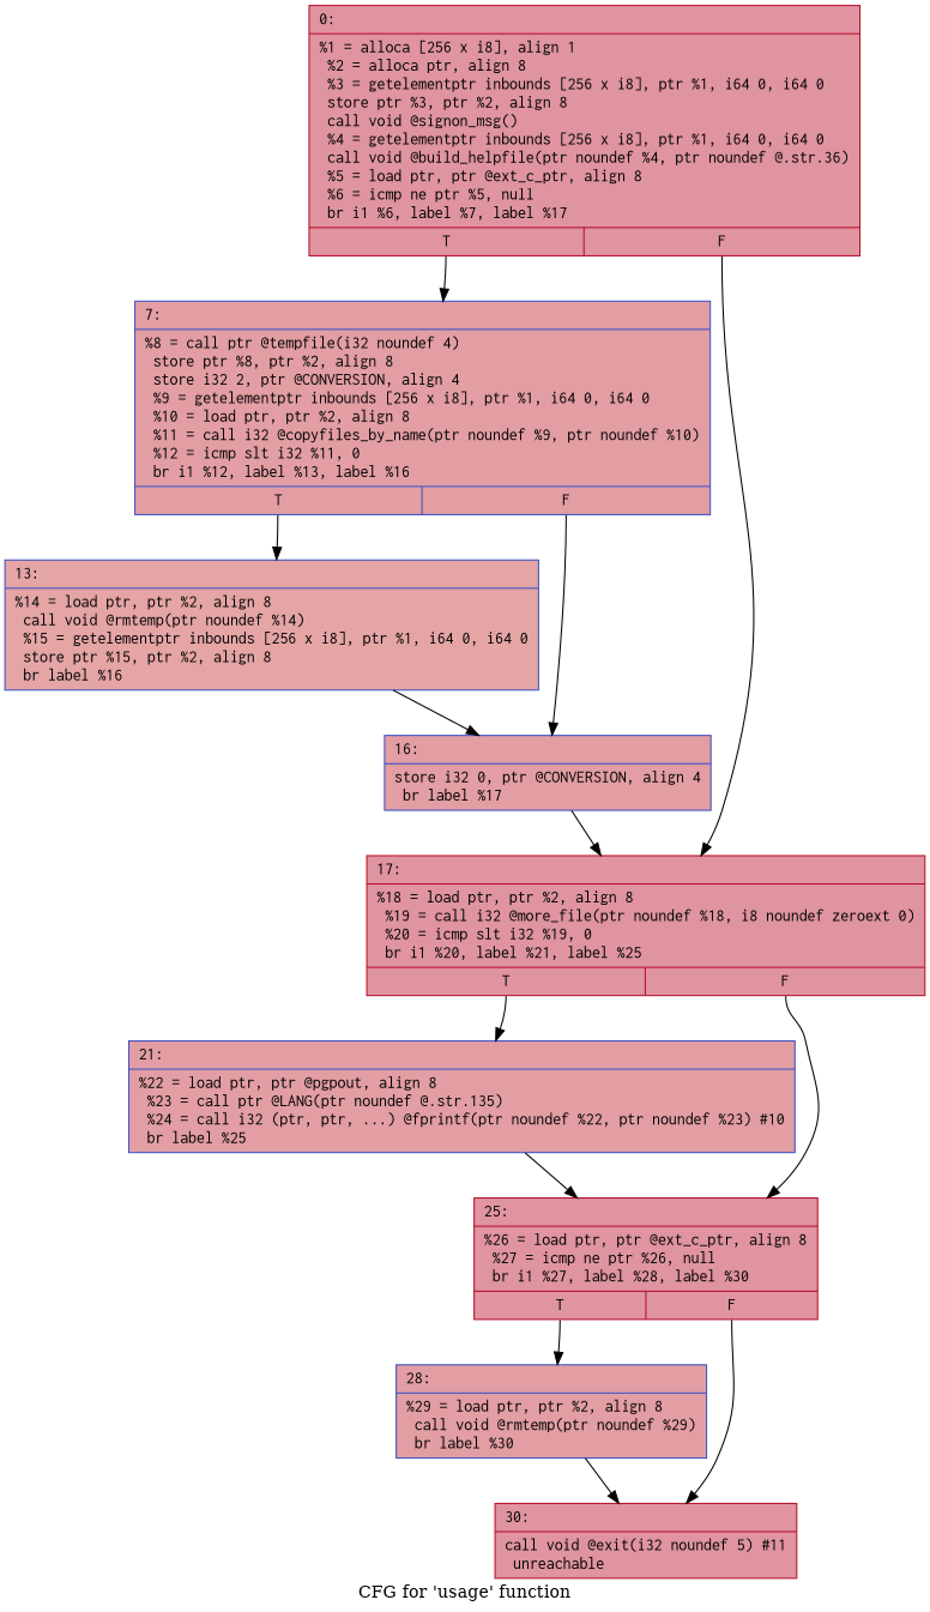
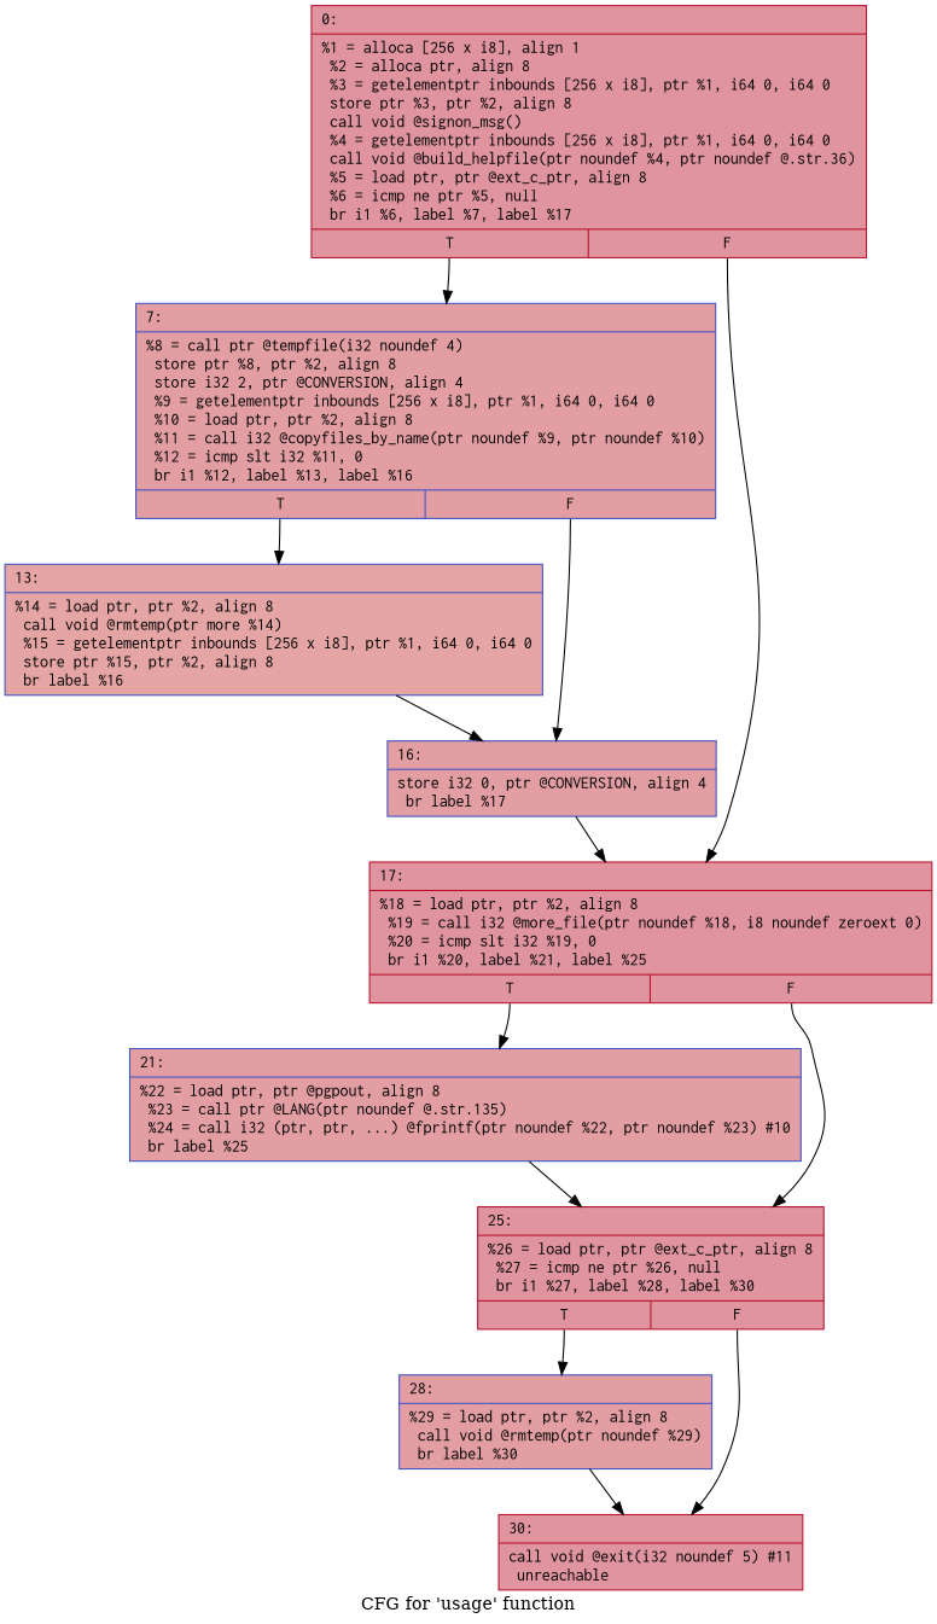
  digraph {
    label="CFG for 'usage' function"
    node [color="#3d50c3ff" fillcolor="#b70d2870" fontname=Courier shape=record style=filled]
    n1 [color="#b70d28ff" label="{0:\l|  %1 = alloca [256 x i8], align 1\l  %2 = alloca ptr, align 8\l  %3 = getelementptr inbounds [256 x i8], ptr %1, i64 0, i64 0\l  store ptr %3, ptr %2, align 8\l  call void @signon_msg()\l  %4 = getelementptr inbounds [256 x i8], ptr %1, i64 0, i64 0\l  call void @build_helpfile(ptr noundef %4, ptr noundef @.str.36)\l  %5 = load ptr, ptr @ext_c_ptr, align 8\l  %6 = icmp ne ptr %5, null\l  br i1 %6, label %7, label %17\l|{<s0>T|<s1>F}}"]
    n2 [fillcolor="#be242e70" label="{7:\l|  %8 = call ptr @tempfile(i32 noundef 4)\l  store ptr %8, ptr %2, align 8\l  store i32 2, ptr @CONVERSION, align 4\l  %9 = getelementptr inbounds [256 x i8], ptr %1, i64 0, i64 0\l  %10 = load ptr, ptr %2, align 8\l  %11 = call i32 @copyfiles_by_name(ptr noundef %9, ptr noundef %10)\l  %12 = icmp slt i32 %11, 0\l  br i1 %12, label %13, label %16\l|{<s0>T|<s1>F}}"]
    n3 [color="#b70d28ff" label="{17:\l|  %18 = load ptr, ptr %2, align 8\l  %19 = call i32 @more_file(ptr noundef %18, i8 noundef zeroext 0)\l  %20 = icmp slt i32 %19, 0\l  br i1 %20, label %21, label %25\l|{<s0>T|<s1>F}}"]
-   n4 [fillcolor="#c5333470" label="{13:\l|  %14 = load ptr, ptr %2, align 8\l  call void @rmtemp(ptr noundef %14)\l  %15 = getelementptr inbounds [256 x i8], ptr %1, i64 0, i64 0\l  store ptr %15, ptr %2, align 8\l  br label %16\l}"]
+   n4 [fillcolor="#c5333470" label="{13:\l|  %14 = load ptr, ptr %2, align 8\l  call void @rmtemp(ptr more %14)\l  %15 = getelementptr inbounds [256 x i8], ptr %1, i64 0, i64 0\l  store ptr %15, ptr %2, align 8\l  br label %16\l}"]
    n5 [fillcolor="#be242e70" label="{16:\l|  store i32 0, ptr @CONVERSION, align 4\l  br label %17\l}"]
    n6 [fillcolor="#be242e70" label="{21:\l|  %22 = load ptr, ptr @pgpout, align 8\l  %23 = call ptr @LANG(ptr noundef @.str.135)\l  %24 = call i32 (ptr, ptr, ...) @fprintf(ptr noundef %22, ptr noundef %23) #10\l  br label %25\l}"]
    n7 [color="#b70d28ff" label="{25:\l|  %26 = load ptr, ptr @ext_c_ptr, align 8\l  %27 = icmp ne ptr %26, null\l  br i1 %27, label %28, label %30\l|{<s0>T|<s1>F}}"]
    n8 [fillcolor="#be242e70" label="{28:\l|  %29 = load ptr, ptr %2, align 8\l  call void @rmtemp(ptr noundef %29)\l  br label %30\l}"]
    n9 [color="#b70d28ff" label="{30:\l|  call void @exit(i32 noundef 5) #11\l  unreachable\l}"]
    n1 -> n2 [tailport=s0]
    n1 -> n3 [tailport=s1]
    n2 -> n4 [tailport=s0]
    n2 -> n5 [tailport=s1]
    n3 -> n6 [tailport=s0]
    n3 -> n7 [tailport=s1]
    n4 -> n5
    n5 -> n3
    n6 -> n7
    n7 -> n8 [tailport=s0]
    n7 -> n9 [tailport=s1]
    n8 -> n9
  }
